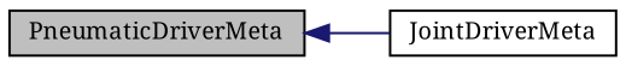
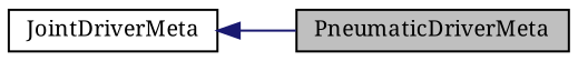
  digraph {
    rankdir=LR
    fontname="Noto Serif"
    node [color=black fontname="Noto Serif" fontsize=10 shape=record style=filled]
    n1 [fillcolor=grey75 fontcolor=black height=0.2 label=PneumaticDriverMeta width=0.4]
    n2 [fillcolor=white height=0.2 label=JointDriverMeta width=0.4]
-   n1 -> n2 [color=midnightblue dir=back fontname="Noto Serif" fontsize=10 labelfontname=Helvetica labelfontsize=10 style=solid]
+   n2 -> n1 [color=midnightblue dir=back fontname="Noto Serif" fontsize=10 labelfontname=Helvetica labelfontsize=10 style=solid]
  }
